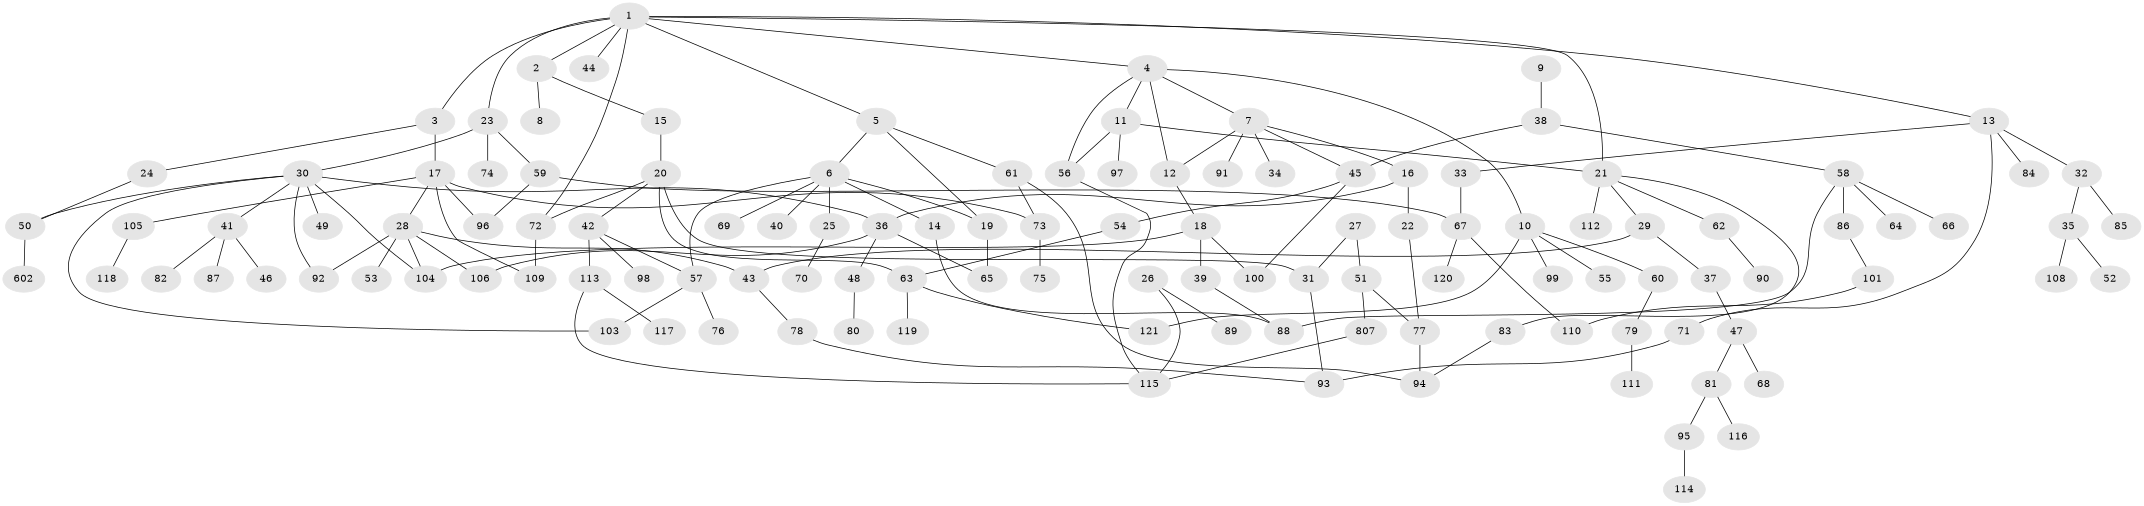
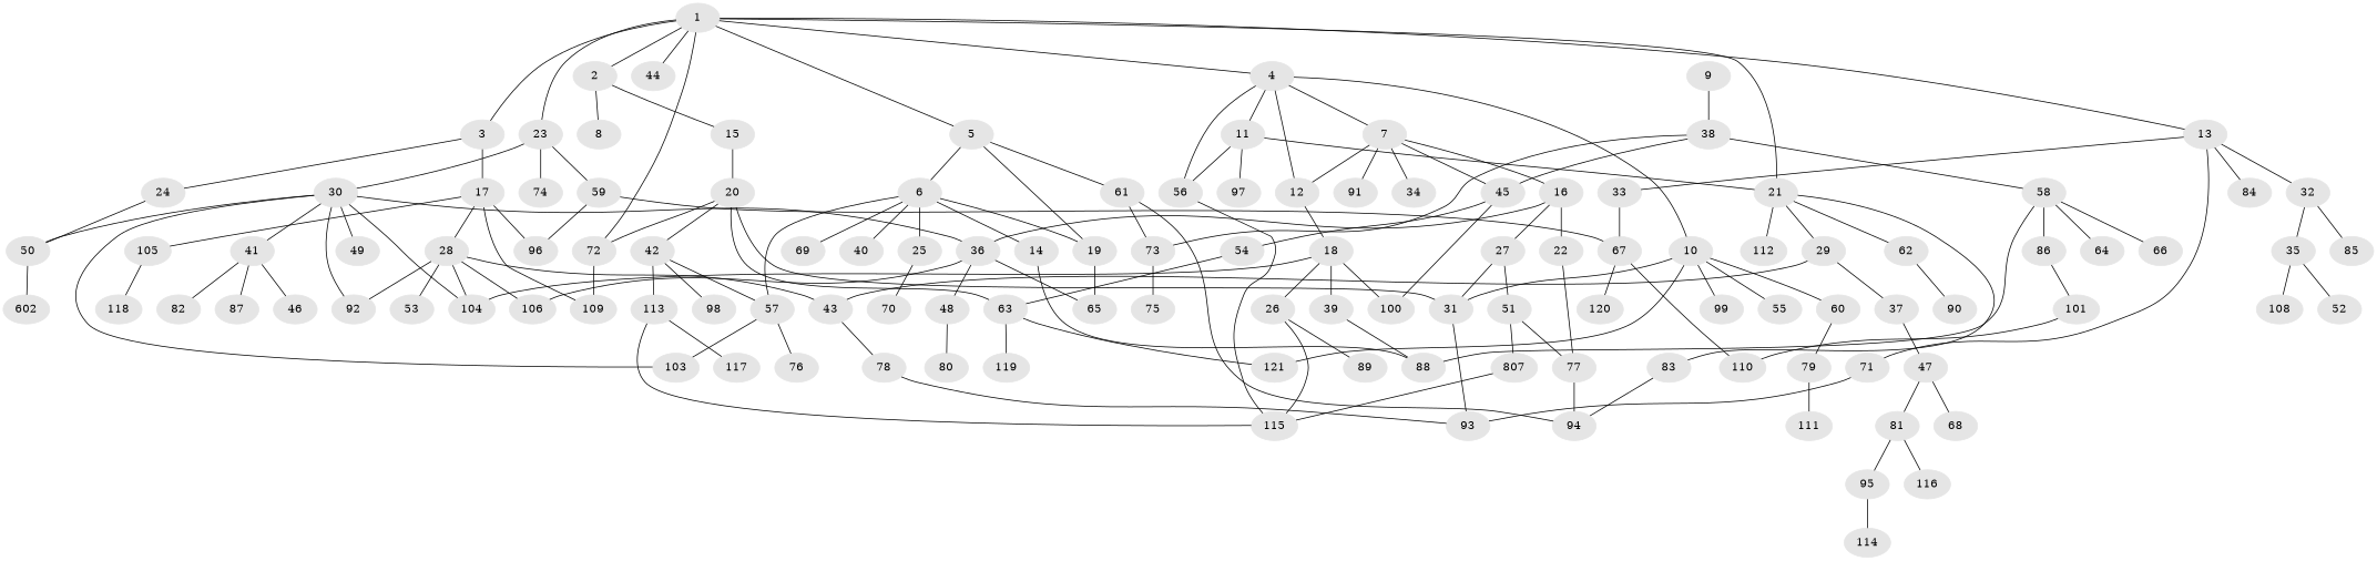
  graph {
    node [color=gray90 style=filled]
    1
    2
    3
    4
    5
    13
    21
    23
    44
    72
    8
    15
    17
    24
    7
    10
    11
    12
    56
    6
    19
    61
    32
    33
    71
    84
    29
    62
    83
    112
    30
    59
    74
    109
    9
    38
    20
    28
    73
    96
    105
    50
    101
    110
    16
    34
    45
    91
    31
    55
    60
    99
    121
    97
    18
    115
    14
    25
    40
    57
    69
    65
    94
    88
    70
    103
    76
    22
    27
    36
    100
    54
    58
    93
    79
    26
    39
    104
    35
    85
    67
    42
    63
    77
    51
    106
    48
    43
    53
    92
    75
    118
    89
    98
    113
    119
    37
    90
    41
    49
    n101 [label=602]
    n102 [label=807]
    78
    47
    46
    82
    87
    52
    108
    120
    80
    68
    81
    64
    66
    86
    117
    95
    116
    111
    114
    1 -- 2
    1 -- 3
    1 -- 4
    1 -- 5
    1 -- 13
    1 -- 21
    1 -- 23
    1 -- 44
    1 -- 72
    2 -- 8
    2 -- 15
    3 -- 17
    3 -- 24
    4 -- 7
    4 -- 10
    4 -- 11
    4 -- 12
    4 -- 56
    5 -- 6
    5 -- 19
    5 -- 61
    13 -- 32
    13 -- 33
    13 -- 71
    13 -- 84
    21 -- 29
    21 -- 62
    21 -- 83
    21 -- 112
    23 -- 30
    23 -- 59
    23 -- 74
    72 -- 109
    15 -- 20
    17 -- 109
    17 -- 28
-   17 -- 73
+   38 -- 73
    17 -- 96
    17 -- 105
    24 -- 50
    7 -- 12
    7 -- 16
    7 -- 34
    7 -- 45
    7 -- 91
+   10 -- 31
    10 -- 55
    10 -- 60
    10 -- 99
    10 -- 121
    11 -- 21
    11 -- 56
    11 -- 97
    12 -- 18
    56 -- 115
    6 -- 19
    6 -- 14
    6 -- 25
    6 -- 40
    6 -- 57
    6 -- 69
    19 -- 65
    61 -- 73
    61 -- 94
    32 -- 35
    32 -- 85
    33 -- 67
    71 -- 93
    29 -- 43
    29 -- 37
    62 -- 90
    83 -- 94
    30 -- 50
    30 -- 103
    30 -- 36
    30 -- 104
    30 -- 92
    30 -- 41
    30 -- 49
    59 -- 96
    59 -- 67
    9 -- 38
    38 -- 45
    38 -- 58
    20 -- 72
    20 -- 31
    20 -- 42
    20 -- 63
    28 -- 104
    28 -- 106
    28 -- 43
    28 -- 53
    28 -- 92
    73 -- 75
    105 -- 118
    50 -- n101
    101 -- 110
    16 -- 22
+   16 -- 27
    16 -- 36
    45 -- 100
    45 -- 54
    31 -- 93
    60 -- 79
    18 -- 100
+   18 -- 26
    18 -- 39
    18 -- 104
    14 -- 88
    25 -- 70
    57 -- 103
    57 -- 76
    22 -- 77
    27 -- 31
    27 -- 51
    36 -- 65
    36 -- 106
    36 -- 48
    54 -- 63
    58 -- 88
    58 -- 64
    58 -- 66
    58 -- 86
    79 -- 111
    26 -- 115
    26 -- 89
    39 -- 88
    35 -- 52
    35 -- 108
    67 -- 110
    67 -- 120
    42 -- 57
    42 -- 98
    42 -- 113
    63 -- 121
    63 -- 119
    77 -- 94
    51 -- 77
    51 -- n102
    48 -- 80
    43 -- 78
    113 -- 115
    113 -- 117
    37 -- 47
    41 -- 46
    41 -- 82
    41 -- 87
    n102 -- 115
    78 -- 93
    47 -- 68
    47 -- 81
    81 -- 95
    81 -- 116
    86 -- 101
    95 -- 114
  }
